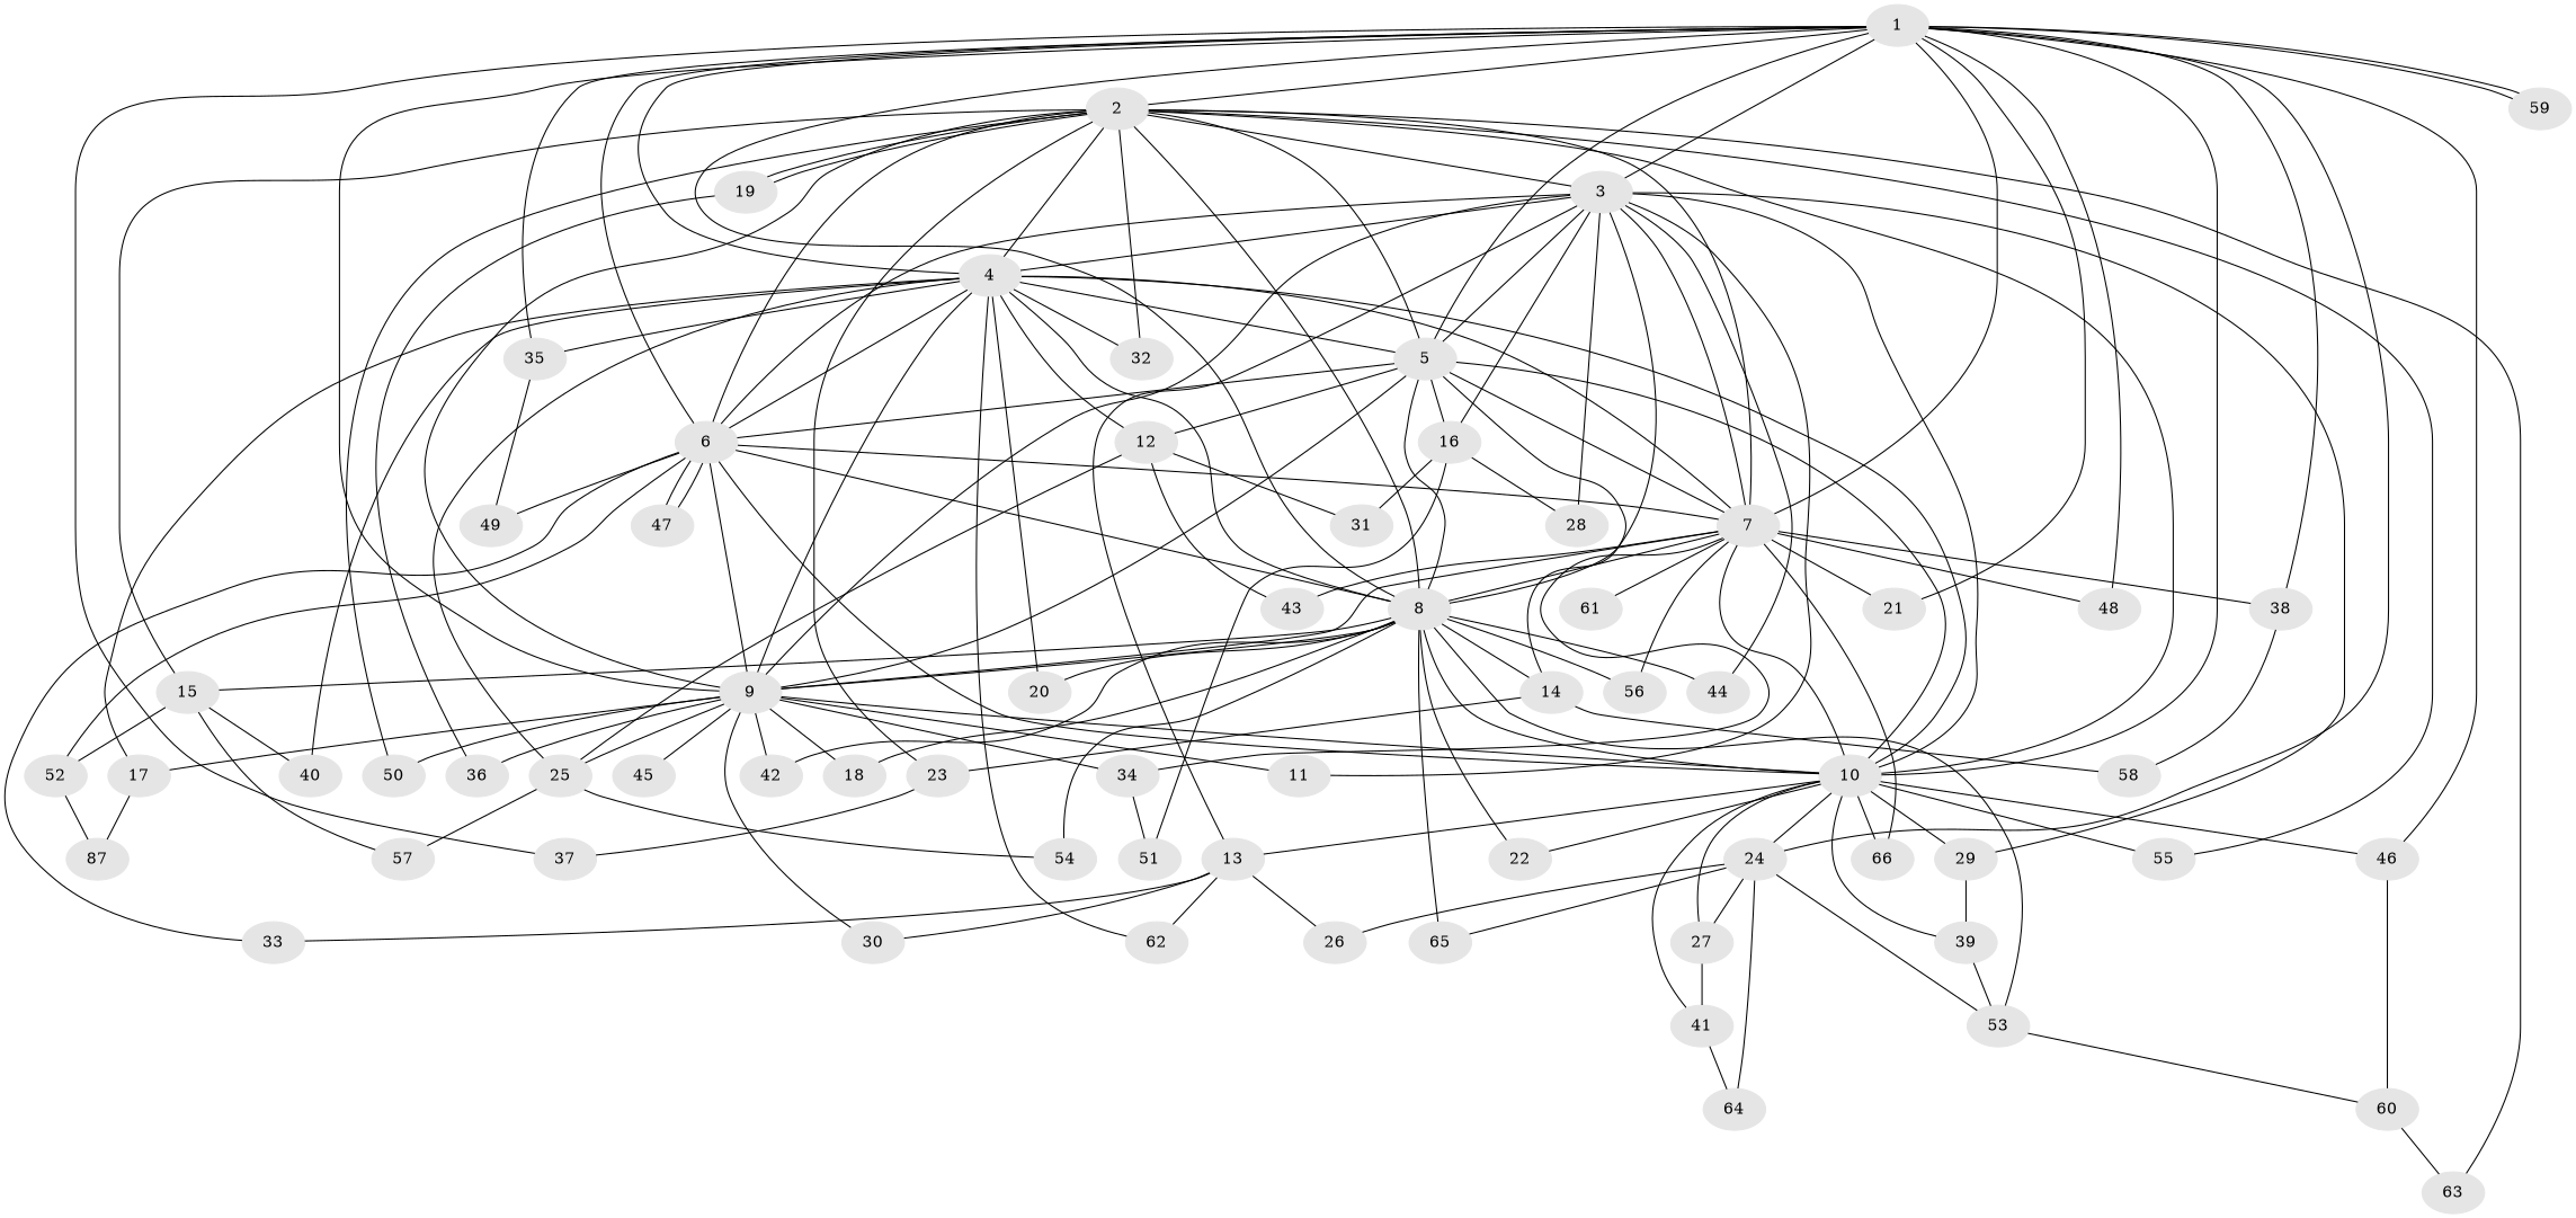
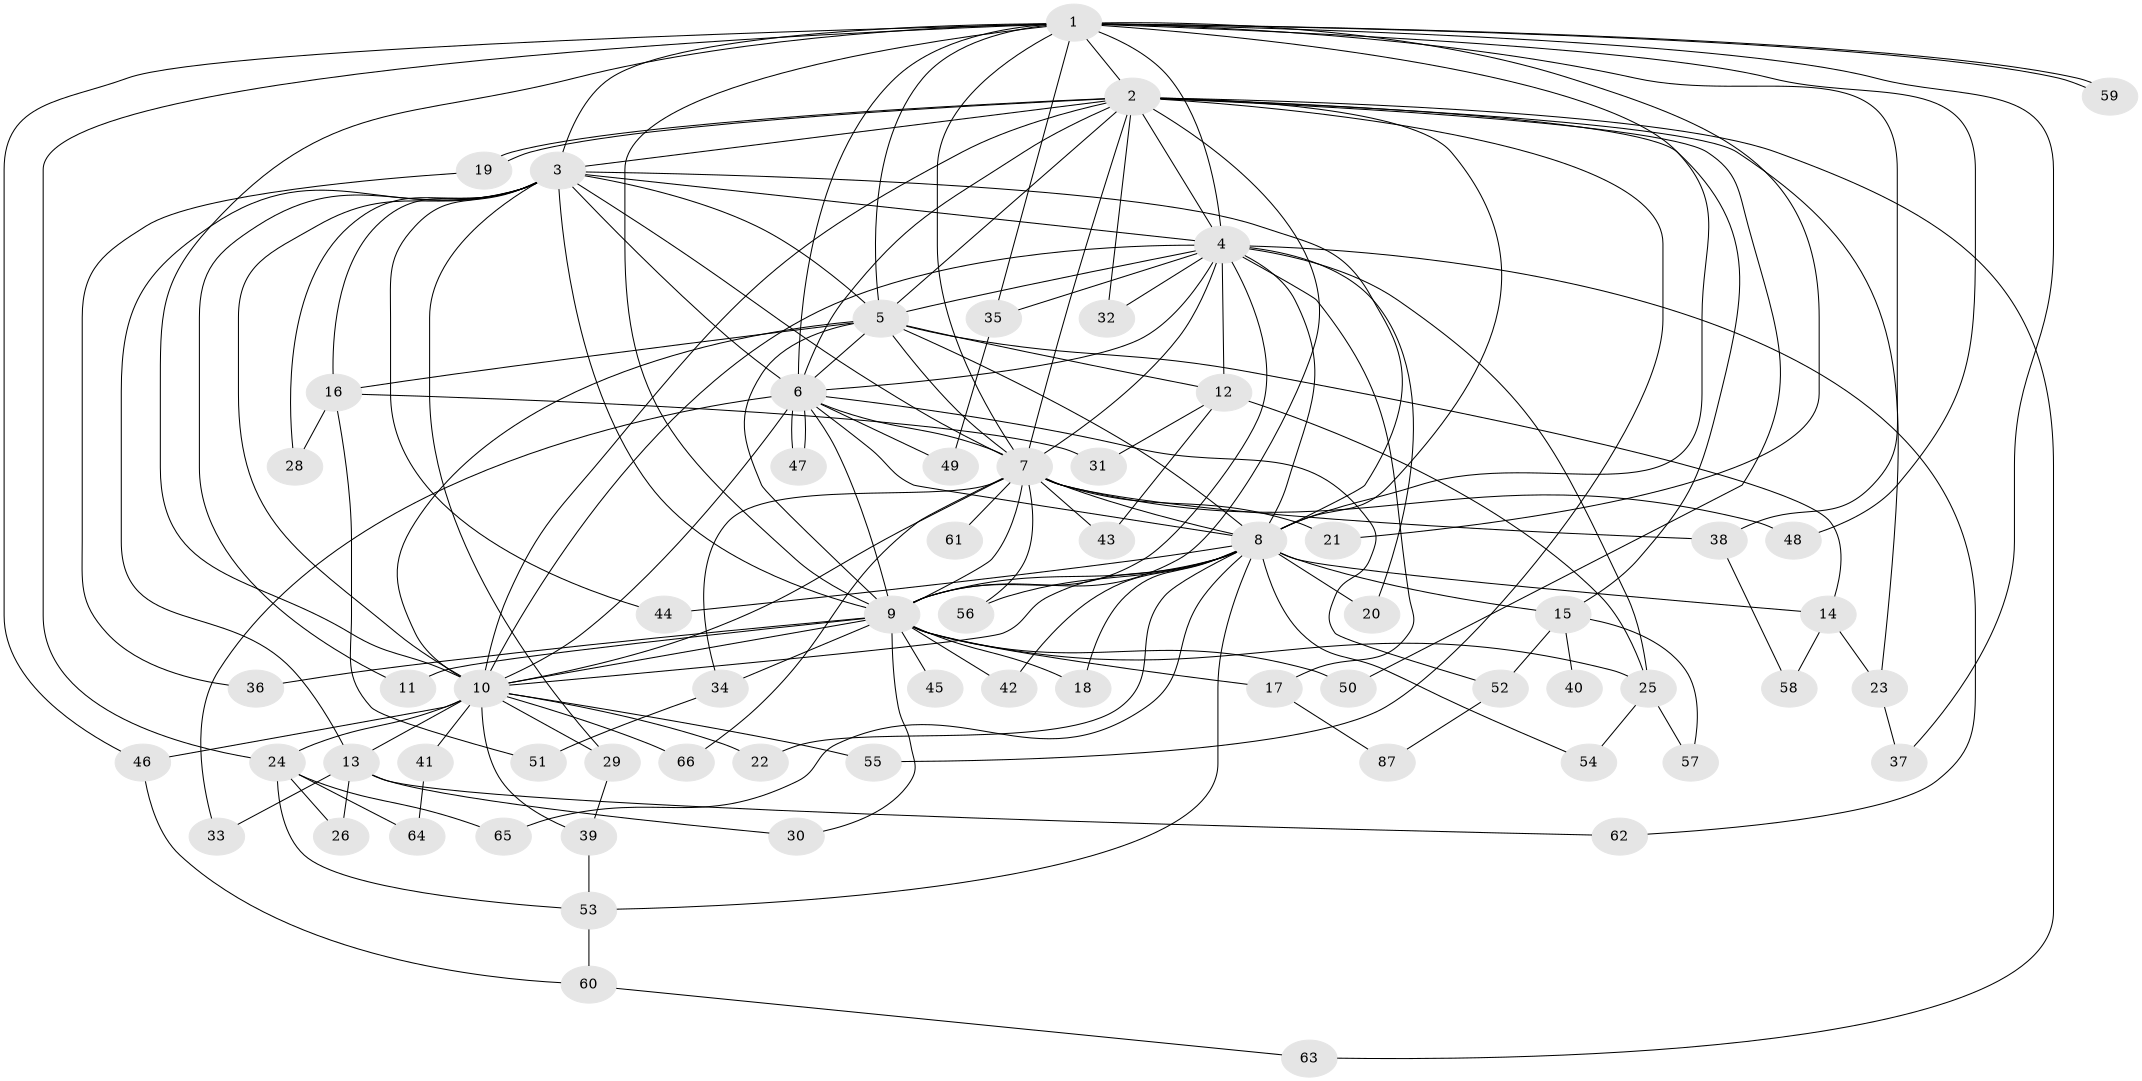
  graph {
    node [color=gray90 style=filled]
    1
    2
    3
    4
    5
    6
    7
    8
    9
    10
    21
    24
    35
    37
    38
    46
    48
    59
    15
    19
    23
    32
    50
    55
    63
    11
    13
    16
    28
    29
    44
    12
    17
    20
    25
    40
    62
    14
    33
    47
    49
    52
    34
    43
    56
    61
    66
    18
    22
    42
    53
    54
    65
    30
    36
    45
-   27
    39
    41
    26
    64
    58
    60
    57
    31
    51
    n67 [label=87]
    1 -- 2
    1 -- 3
    1 -- 4
    1 -- 5
    1 -- 6
    1 -- 7
    1 -- 8
    1 -- 9
    1 -- 10
    1 -- 21
    1 -- 24
    1 -- 35
    1 -- 37
    1 -- 38
    1 -- 46
    1 -- 48
    1 -- 59
    1 -- 59
    2 -- 3
    2 -- 4
    2 -- 5
    2 -- 6
    2 -- 7
    2 -- 8
    2 -- 9
    2 -- 10
    2 -- 15
    2 -- 19
    2 -- 19
    2 -- 23
    2 -- 32
    2 -- 50
    2 -- 55
    2 -- 63
    3 -- 4
    3 -- 5
    3 -- 6
    3 -- 7
    3 -- 8
    3 -- 9
    3 -- 10
    3 -- 11
    3 -- 13
    3 -- 16
    3 -- 28
    3 -- 29
    3 -- 44
    4 -- 5
    4 -- 6
    4 -- 7
    4 -- 8
    4 -- 9
    4 -- 10
    4 -- 35
    4 -- 32
    4 -- 12
    4 -- 17
    4 -- 20
    4 -- 25
-   4 -- 40
    4 -- 62
    5 -- 6
    5 -- 7
    5 -- 8
    5 -- 9
    5 -- 10
    5 -- 16
    5 -- 12
    5 -- 14
    6 -- 7
    6 -- 8
    6 -- 9
    6 -- 10
    6 -- 33
    6 -- 47
    6 -- 47
    6 -- 49
    6 -- 52
    7 -- 8
    7 -- 9
    7 -- 10
    7 -- 21
    7 -- 38
    7 -- 48
    7 -- 34
    7 -- 43
    7 -- 56
    7 -- 61
    7 -- 66
    8 -- 9
    8 -- 10
    8 -- 15
    8 -- 44
    8 -- 20
    8 -- 14
    8 -- 56
    8 -- 18
    8 -- 22
    8 -- 42
    8 -- 53
    8 -- 54
    8 -- 65
    9 -- 10
    9 -- 50
    9 -- 11
    9 -- 17
    9 -- 25
    9 -- 34
    9 -- 18
    9 -- 42
    9 -- 30
    9 -- 36
    9 -- 45
    10 -- 24
    10 -- 46
    10 -- 55
    10 -- 13
    10 -- 29
    10 -- 66
    10 -- 22
-   10 -- 27
    10 -- 39
    10 -- 41
    24 -- 53
    24 -- 65
-   24 -- 27
    24 -- 26
    24 -- 64
    35 -- 49
    38 -- 58
    46 -- 60
    15 -- 40
    15 -- 52
    15 -- 57
    19 -- 36
    23 -- 37
    13 -- 62
    13 -- 33
    13 -- 30
    13 -- 26
    16 -- 28
    16 -- 31
    16 -- 51
    29 -- 39
    12 -- 25
    12 -- 43
    12 -- 31
    17 -- n67
    25 -- 54
    25 -- 57
    14 -- 23
    14 -- 58
    52 -- n67
    34 -- 51
    53 -- 60
-   27 -- 41
    39 -- 53
    41 -- 64
    60 -- 63
  }
